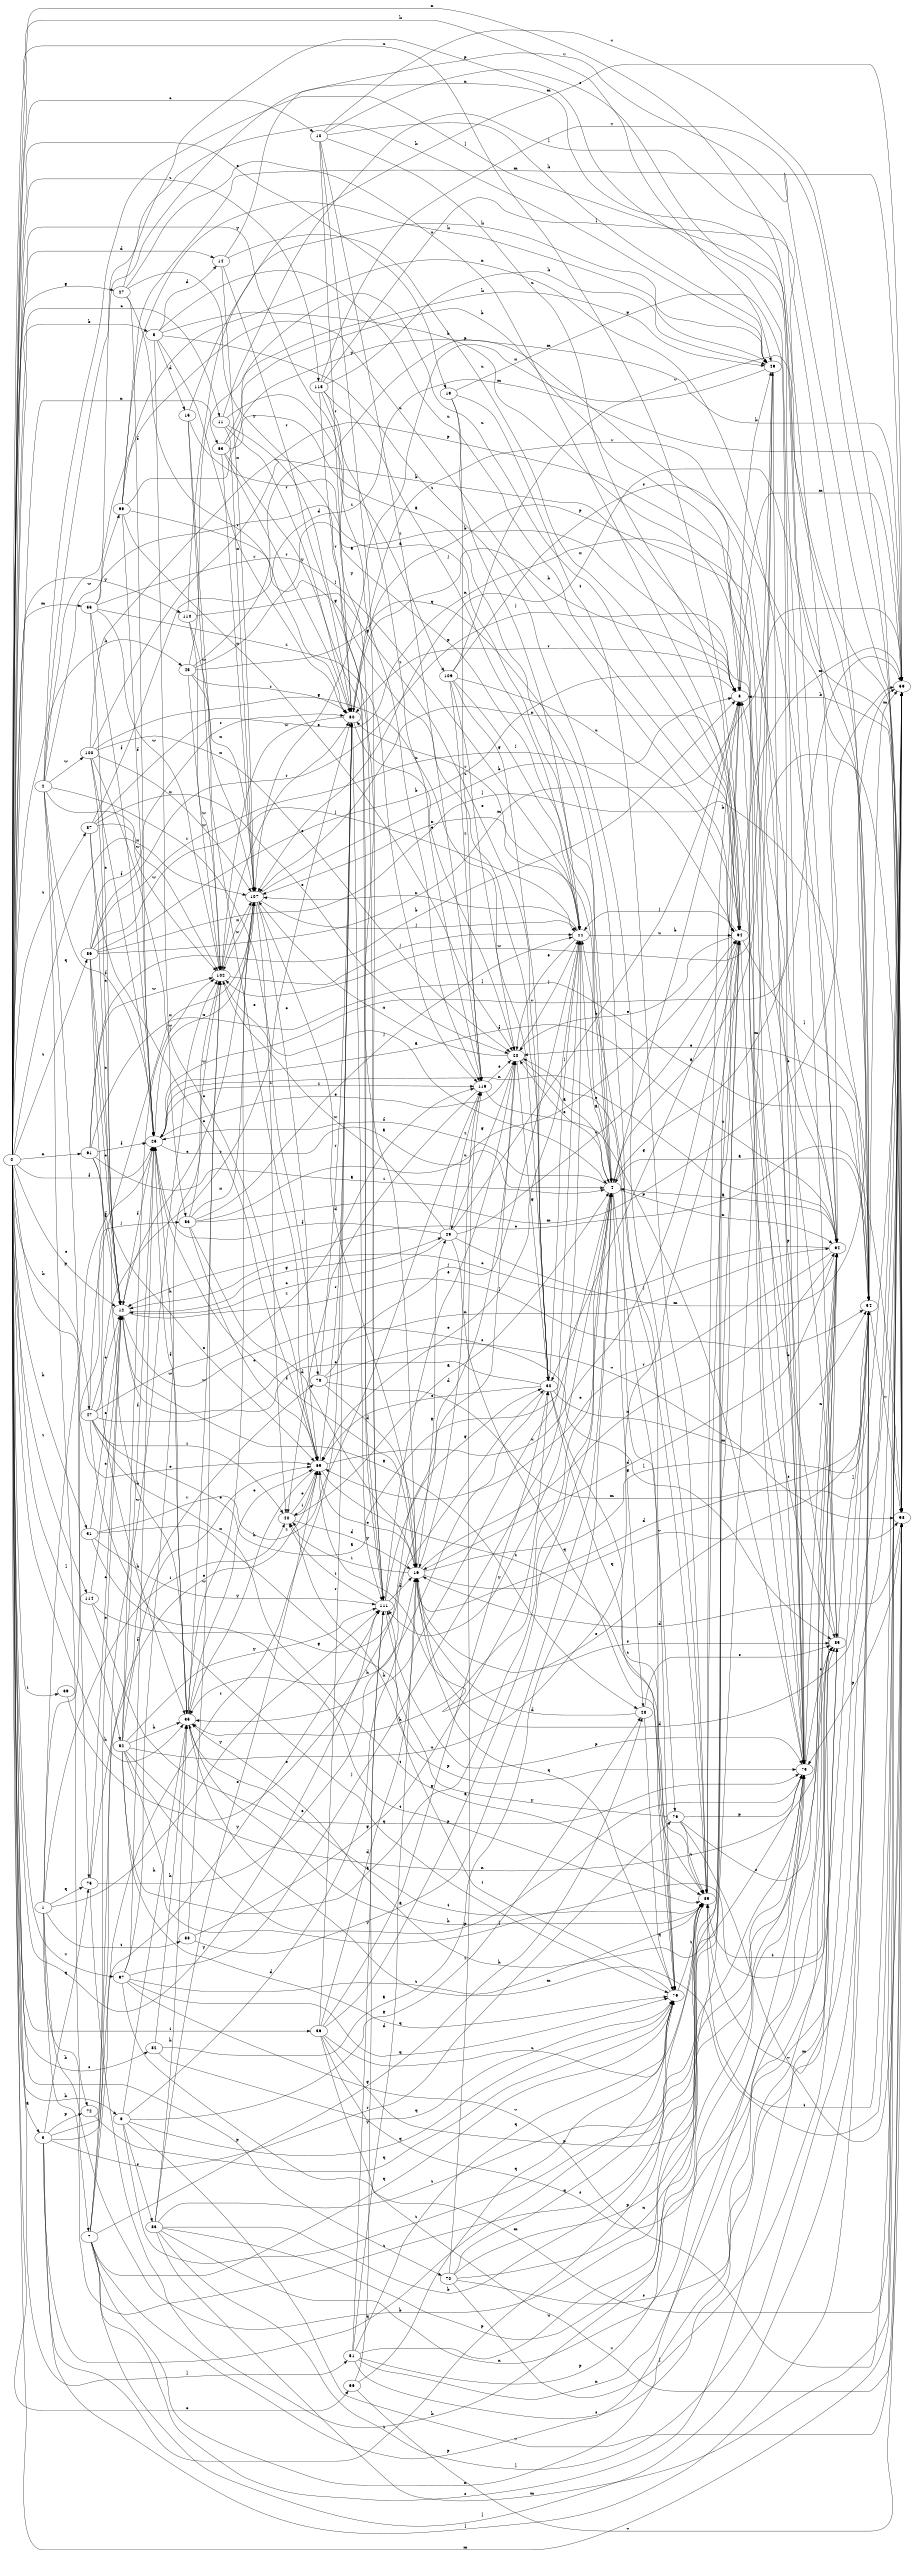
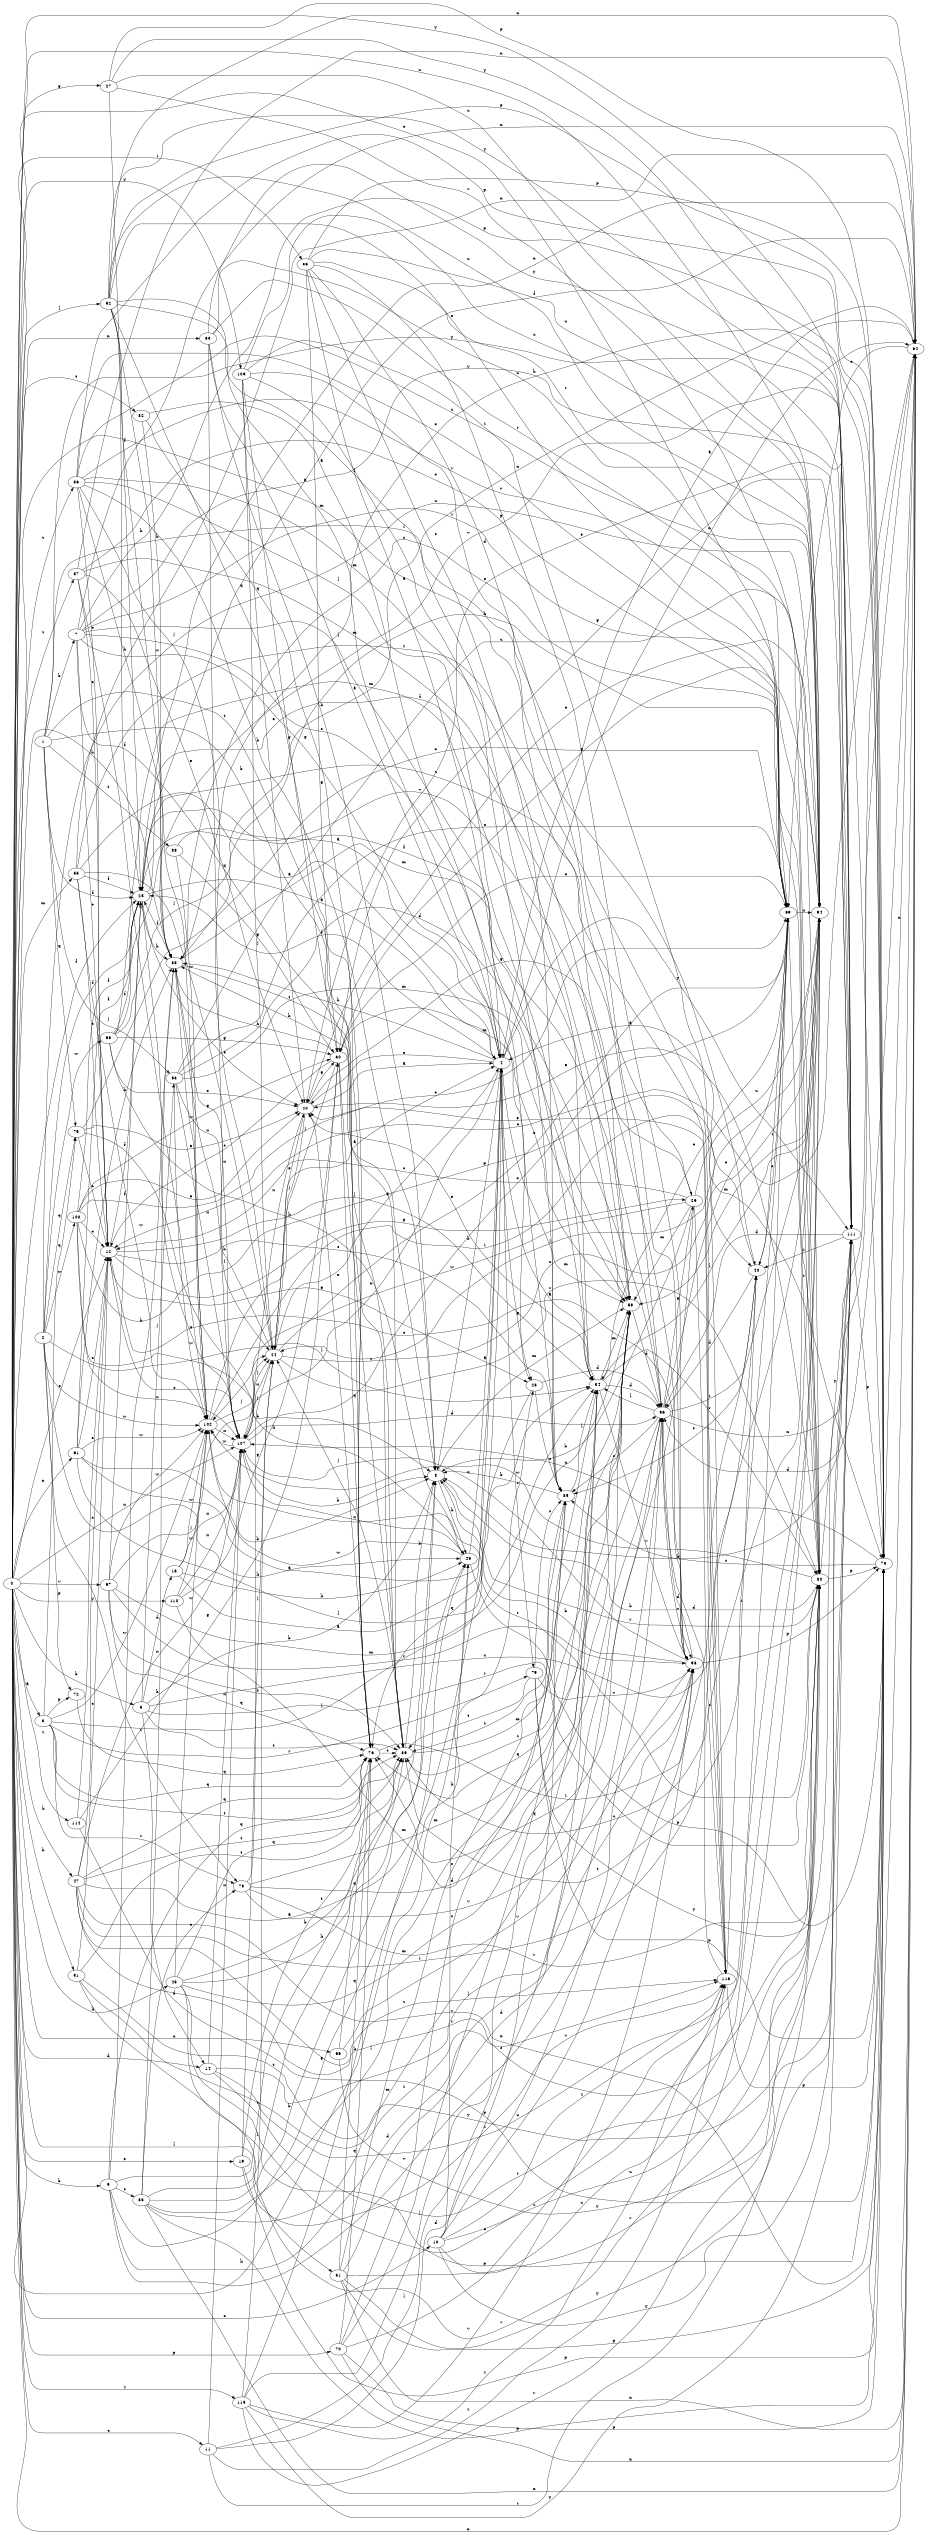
  strict digraph {
    rankdir=LR
    0
    3
    5
    6
    10
    11
    12
    14
    19
    25
    27
    31
    35
    36
-   39
    45
    47
    49
    51
    52
    55
    59
    61
    63
    64
    66
    69
    70
    82
    86
    87
    94
    97
    107
    109
    110
    111
    114
    115
    75
    89
    54
    72
    78
    102
    76
    79
    8
    n49 [label=53]
    15
    80
    28
-   16
+   16 [label=96]
    83
    98
    85
    116
    29
    73
    44
    4
    20
    30
    40
    1
    7
    88
    2
    99
    100
    0 -> 3 [label=a]
    0 -> 5 [label=b]
    0 -> 6 [label=b]
    0 -> 10 [label=c]
    0 -> 11 [label=c]
    0 -> 12 [label=c]
    0 -> 14 [label=d]
    0 -> 19 [label=e]
    0 -> 25 [label=f]
    0 -> 27 [label=g]
    0 -> 31 [label=h]
    0 -> 35 [label=h]
    0 -> 36 [label=i]
-   0 -> 39 [label=i]
    0 -> 45 [label=k]
    0 -> 47 [label=k]
    0 -> 49 [label=k]
    0 -> 51 [label=l]
    0 -> 52 [label=l]
    0 -> 55 [label=m]
    0 -> 59 [label=m]
    0 -> 61 [label=n]
    0 -> 63 [label=n]
    0 -> 64 [label=n]
    0 -> 66 [label=o]
    0 -> 69 [label=o]
    0 -> 70 [label=p]
    0 -> 82 [label=s]
    0 -> 86 [label=t]
    0 -> 87 [label=t]
    0 -> 94 [label=u]
    0 -> 97 [label=v]
    0 -> 107 [label=x]
    0 -> 109 [label=y]
    0 -> 110 [label=y]
    0 -> 111 [label=y]
    0 -> 114 [label=z]
    0 -> 115 [label=z]
    3 -> 75 [label=q]
    3 -> 89 [label=t]
    3 -> 54 [label=l]
    3 -> 72 [label=p]
    3 -> 78 [label=r]
    3 -> 102 [label=w]
    3 -> 76 [label=q]
    3 -> 79 [label=r]
    5 -> 14 [label=d]
    5 -> 94 [label=u]
    5 -> 89 [label=t]
    5 -> 8 [label=b]
    5 -> n49 [label=j]
    5 -> 15 [label=d]
    5 -> 80 [label=r]
    6 -> 35 [label=h]
    6 -> 89 [label=t]
    6 -> 76 [label=q]
    6 -> 28 [label=g]
    6 -> 16 [label=d]
    6 -> 83 [label=s]
    6 -> 98 [label=v]
    10 -> 49 [label=k]
    10 -> 94 [label=u]
    10 -> 111 [label=y]
    10 -> 80 [label=r]
    10 -> 98 [label=v]
    10 -> 85 [label=s]
    10 -> 116 [label=z]
    11 -> 107 [label=x]
    11 -> 54 [label=l]
    11 -> 80 [label=r]
    11 -> 16 [label=d]
    11 -> 116 [label=z]
    12 -> 25 [label=f]
    12 -> 54 [label=l]
    12 -> 28 [label=g]
    12 -> 85 [label=s]
    12 -> 29 [label=g]
    14 -> 94 [label=u]
    14 -> 107 [label=x]
    14 -> 80 [label=r]
    14 -> 98 [label=v]
    19 -> 89 [label=t]
    19 -> 116 [label=z]
    19 -> 73 [label=p]
    19 -> 44 [label=j]
    25 -> 35 [label=h]
    25 -> 64 [label=n]
    25 -> 107 [label=x]
    25 -> 98 [label=v]
    25 -> 116 [label=z]
    25 -> 4 [label=a]
    25 -> 20 [label=e]
    27 -> 25 [label=f]
    27 -> 94 [label=u]
    27 -> 111 [label=y]
    27 -> 80 [label=r]
    27 -> 73 [label=p]
    31 -> 12 [label=c]
    31 -> 111 [label=y]
    31 -> 89 [label=t]
    31 -> 116 [label=z]
    31 -> 73 [label=p]
    35 -> 25 [label=f]
    35 -> 59 [label=m]
    35 -> 69 [label=o]
    35 -> 107 [label=x]
    35 -> 89 [label=t]
    35 -> 102 [label=w]
    36 -> 94 [label=u]
    36 -> 80 [label=r]
    36 -> 16 [label=d]
    36 -> 98 [label=v]
    36 -> 85 [label=s]
    36 -> 73 [label=p]
    36 -> 4 [label=a]
    36 -> 30 [label=g]
-   39 -> 20 [label=e]
    45 -> 49 [label=k]
    45 -> 59 [label=m]
    45 -> 69 [label=o]
    45 -> 102 [label=w]
    45 -> 76 [label=q]
    45 -> 8 [label=b]
    45 -> 80 [label=r]
    47 -> 12 [label=c]
    47 -> 64 [label=n]
    47 -> 107 [label=x]
    47 -> 89 [label=t]
    47 -> 76 [label=q]
    47 -> 80 [label=r]
    47 -> 116 [label=z]
    47 -> 4 [label=a]
    47 -> 40 [label=i]
    49 -> 107 [label=x]
    49 -> 102 [label=w]
    49 -> 73 [label=p]
    49 -> 4 [label=a]
    51 -> 64 [label=n]
    51 -> 94 [label=u]
    51 -> 111 [label=y]
    51 -> 76 [label=q]
    51 -> 16 [label=d]
    51 -> 85 [label=s]
    51 -> 73 [label=p]
    52 -> 25 [label=f]
    52 -> 35 [label=h]
    52 -> 64 [label=n]
    52 -> 69 [label=o]
    52 -> 94 [label=u]
    52 -> 111 [label=y]
    52 -> 54 [label=l]
    52 -> 102 [label=w]
    52 -> 76 [label=q]
    52 -> 73 [label=p]
    52 -> 4 [label=a]
    55 -> 12 [label=c]
    55 -> 25 [label=f]
    55 -> 64 [label=n]
    55 -> 102 [label=w]
    55 -> 116 [label=z]
    55 -> 44 [label=j]
    55 -> 4 [label=a]
    59 -> 89 [label=t]
    59 -> 16 [label=d]
    61 -> 12 [label=c]
    61 -> 25 [label=f]
    61 -> 35 [label=h]
    61 -> 54 [label=l]
    61 -> 102 [label=w]
    61 -> 8 [label=b]
    61 -> 4 [label=a]
    63 -> 94 [label=u]
    63 -> 107 [label=x]
    63 -> 111 [label=y]
    63 -> 8 [label=b]
    63 -> 80 [label=r]
    63 -> 4 [label=a]
    64 -> 12 [label=c]
    64 -> 25 [label=f]
    64 -> 69 [label=o]
    64 -> 8 [label=b]
    64 -> 16 [label=d]
    64 -> 4 [label=a]
    66 -> 111 [label=y]
    66 -> 76 [label=q]
    66 -> 98 [label=v]
    69 -> 35 [label=h]
    69 -> 94 [label=u]
    69 -> 89 [label=t]
    69 -> 80 [label=r]
    69 -> 40 [label=i]
    70 -> 64 [label=n]
    70 -> 54 [label=l]
    70 -> 76 [label=q]
    70 -> 85 [label=s]
    70 -> 116 [label=z]
    70 -> 73 [label=p]
    82 -> 35 [label=h]
    82 -> 76 [label=q]
    82 -> 4 [label=a]
    86 -> 12 [label=c]
    86 -> 35 [label=h]
    86 -> 59 [label=m]
    86 -> 69 [label=o]
    86 -> 94 [label=u]
    86 -> 54 [label=l]
    86 -> 8 [label=b]
    86 -> 80 [label=r]
    86 -> 73 [label=p]
    86 -> 44 [label=j]
    87 -> 12 [label=c]
    87 -> 59 [label=m]
    87 -> 64 [label=n]
    87 -> 69 [label=o]
    87 -> 102 [label=w]
    87 -> 20 [label=e]
    94 -> 59 [label=m]
    94 -> 54 [label=l]
    94 -> 85 [label=s]
    94 -> 44 [label=j]
    94 -> 20 [label=e]
    94 -> 30 [label=g]
    97 -> 25 [label=f]
    97 -> 59 [label=m]
    97 -> 89 [label=t]
    97 -> 102 [label=w]
    97 -> 76 [label=q]
    97 -> 98 [label=v]
    97 -> 44 [label=j]
    107 -> 12 [label=c]
    107 -> 69 [label=o]
    107 -> 102 [label=w]
    107 -> 8 [label=b]
    107 -> 16 [label=d]
    107 -> 44 [label=j]
-   107 -> 40 [label=i]
+   102 -> 40 [label=i]
    109 -> 94 [label=u]
    109 -> 98 [label=v]
    109 -> 85 [label=s]
    109 -> 116 [label=z]
    109 -> 44 [label=j]
    109 -> 20 [label=e]
    109 -> 30 [label=g]
    110 -> 59 [label=m]
    110 -> 107 [label=x]
    110 -> 102 [label=w]
    110 -> 30 [label=g]
    111 -> 16 [label=d]
    111 -> 73 [label=p]
    111 -> 20 [label=e]
    111 -> 30 [label=g]
    111 -> 40 [label=i]
    114 -> 12 [label=c]
    114 -> 73 [label=p]
    114 -> 30 [label=g]
    115 -> 49 [label=k]
    115 -> 111 [label=y]
    115 -> 54 [label=l]
    115 -> 80 [label=r]
    115 -> 98 [label=v]
    115 -> 116 [label=z]
    115 -> 44 [label=j]
    75 -> 12 [label=c]
    75 -> 49 [label=k]
    75 -> 69 [label=o]
    75 -> 20 [label=e]
    89 -> 35 [label=h]
    89 -> 59 [label=m]
    89 -> 94 [label=u]
    89 -> 8 [label=b]
    89 -> 44 [label=j]
    54 -> 59 [label=m]
    54 -> 69 [label=o]
    54 -> 80 [label=r]
    54 -> 16 [label=d]
    54 -> 98 [label=v]
    54 -> 4 [label=a]
    54 -> 20 [label=e]
    72 -> 76 [label=q]
    78 -> 59 [label=m]
    78 -> 80 [label=r]
    78 -> 16 [label=d]
    78 -> 98 [label=v]
    78 -> 44 [label=j]
    102 -> 107 [label=x]
    102 -> 80 [label=r]
    102 -> 44 [label=j]
    102 -> 4 [label=a]
    76 -> 89 [label=t]
    76 -> 20 [label=e]
    76 -> 40 [label=i]
    79 -> 111 [label=y]
    79 -> 89 [label=t]
    79 -> 98 [label=v]
    79 -> 85 [label=s]
    79 -> 73 [label=p]
    8 -> 49 [label=k]
    8 -> 59 [label=m]
    8 -> 80 [label=r]
    n49 -> 59 [label=m]
    n49 -> 69 [label=o]
    n49 -> 94 [label=u]
    n49 -> 107 [label=x]
    n49 -> 102 [label=w]
    n49 -> 16 [label=d]
    n49 -> 44 [label=j]
    15 -> 49 [label=k]
    15 -> 107 [label=x]
    15 -> 102 [label=w]
    15 -> 4 [label=a]
    80 -> 111 [label=y]
    80 -> 102 [label=w]
    80 -> 8 [label=b]
    80 -> 73 [label=p]
    80 -> 20 [label=e]
    28 -> 76 [label=q]
    28 -> 16 [label=d]
    28 -> 85 [label=s]
    16 -> 25 [label=f]
    16 -> 64 [label=n]
    16 -> 69 [label=o]
    16 -> 54 [label=l]
    16 -> 76 [label=q]
    16 -> 98 [label=v]
    16 -> 85 [label=s]
    16 -> 29 [label=g]
    16 -> 40 [label=i]
    83 -> 35 [label=h]
    83 -> 59 [label=m]
    83 -> 64 [label=n]
-   83 -> 69 [label=o]
+   83 -> 78 [label=o]
    83 -> 89 [label=t]
    83 -> 54 [label=l]
    83 -> 8 [label=b]
    83 -> 73 [label=p]
    98 -> 12 [label=c]
    98 -> 107 [label=x]
    98 -> 8 [label=b]
    98 -> 16 [label=d]
    98 -> 73 [label=p]
    85 -> 89 [label=t]
    85 -> 54 [label=l]
    85 -> 8 [label=b]
    116 -> 16 [label=d]
    116 -> 73 [label=p]
    116 -> 20 [label=e]
    116 -> 40 [label=i]
    29 -> 12 [label=c]
    29 -> 25 [label=f]
    29 -> 59 [label=m]
    29 -> 94 [label=u]
    29 -> 102 [label=w]
    29 -> 76 [label=q]
    29 -> 8 [label=b]
    29 -> 116 [label=z]
    73 -> 35 [label=h]
    73 -> 64 [label=n]
    73 -> 107 [label=x]
    73 -> 85 [label=s]
    44 -> 35 [label=h]
    44 -> 69 [label=o]
    44 -> 94 [label=u]
    44 -> 107 [label=x]
    44 -> 80 [label=r]
    44 -> 4 [label=a]
    44 -> 20 [label=e]
    4 -> 25 [label=f]
    4 -> 35 [label=h]
    4 -> 59 [label=m]
    4 -> 64 [label=n]
    4 -> 107 [label=x]
    4 -> 111 [label=y]
    4 -> 79 [label=r]
    4 -> 8 [label=b]
    4 -> 28 [label=g]
    4 -> 20 [label=e]
    20 -> 107 [label=x]
    20 -> 29 [label=g]
    20 -> 44 [label=j]
    20 -> 4 [label=a]
    20 -> 30 [label=g]
    30 -> 12 [label=c]
    30 -> 35 [label=h]
    30 -> 59 [label=m]
    30 -> 69 [label=o]
    30 -> 89 [label=t]
    30 -> 76 [label=q]
    30 -> 44 [label=j]
    40 -> 69 [label=o]
    40 -> 16 [label=d]
    40 -> 4 [label=a]
    1 -> 25 [label=f]
    1 -> 111 [label=y]
    1 -> 75 [label=q]
    1 -> 89 [label=t]
    1 -> 8 [label=b]
    1 -> n49 [label=j]
    1 -> 40 [label=i]
    1 -> 7 [label=b]
    1 -> 88 [label=t]
    7 -> 12 [label=c]
    7 -> 64 [label=n]
    7 -> 111 [label=y]
    7 -> 54 [label=l]
    7 -> 76 [label=q]
    7 -> 80 [label=r]
    7 -> 28 [label=g]
    7 -> 85 [label=s]
    7 -> 73 [label=p]
    88 -> 102 [label=w]
    88 -> 4 [label=a]
    88 -> 30 [label=g]
    2 -> 25 [label=f]
    2 -> 49 [label=k]
    2 -> 94 [label=u]
    2 -> 75 [label=q]
    2 -> 54 [label=l]
    2 -> 72 [label=p]
    2 -> 78 [label=r]
    2 -> 102 [label=w]
    2 -> 99 [label=w]
    2 -> 100 [label=w]
    99 -> 25 [label=f]
    99 -> 49 [label=k]
    99 -> 59 [label=m]
    99 -> 64 [label=n]
    99 -> 73 [label=p]
    99 -> 20 [label=e]
    99 -> 30 [label=g]
    100 -> 12 [label=c]
    100 -> 25 [label=f]
    100 -> 69 [label=o]
    100 -> 107 [label=x]
    100 -> 8 [label=b]
    100 -> 73 [label=p]
    100 -> 20 [label=e]
    100 -> 30 [label=g]
  }
